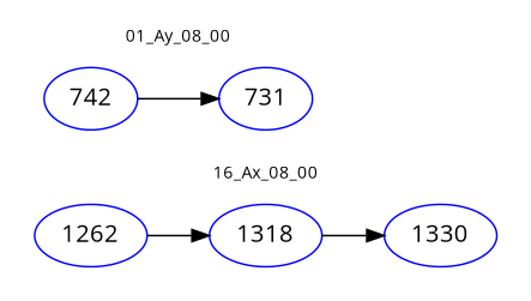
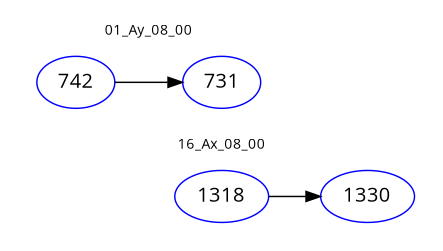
  digraph {
    fontname="Open Sans"
    rankdir=LR
    node [color=blue fontname="Open Sans"]
    edge [color=black fontname="Open Sans"]
-   n1 [label=1262]
    n2 [label=1318]
    n3 [label=1330]
    n4 [label=742]
    n5 [label=731]
    subgraph cluster_1 {
      color=white
      fontsize=10
      label="16_Ax_08_00"
-     n1
      n2
      n3
    }
    subgraph cluster_2 {
      color=white
      fontsize=10
      label="01_Ay_08_00"
      n4
      n5
    }
-   n1 -> n2
    n2 -> n3
    n4 -> n5
  }
